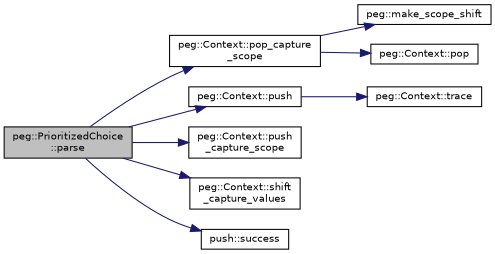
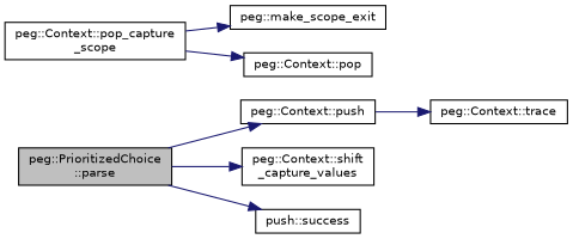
  digraph {
    rankdir=LR
    node [color=black fillcolor=white fontname=Helvetica fontsize=10 shape=record style=filled]
    edge [color=midnightblue fontname=Helvetica fontsize=10 labelfontname=Helvetica labelfontsize=10 style=solid]
    n1 [fillcolor=grey75 fontcolor=black height=0.2 label="peg::PrioritizedChoice\l::parse" width=0.4]
    n2 [height=0.2 label="peg::Context::pop_capture\l_scope" width=0.4]
    n3 [height=0.2 label="peg::Context::push" width=0.4]
-   n4 [height=0.2 label="peg::Context::push\l_capture_scope" width=0.4]
    n5 [height=0.2 label="peg::Context::shift\l_capture_values" width=0.4]
    n6 [height=0.2 label="push::success" width=0.4]
-   n7 [height=0.2 label="peg::make_scope_shift" width=0.4]
+   n7 [height=0.2 label="peg::make_scope_exit" width=0.4]
    n8 [height=0.2 label="peg::Context::pop" width=0.4]
    n9 [height=0.2 label="peg::Context::trace" width=0.4]
-   n1 -> n2
    n1 -> n3
-   n1 -> n4
    n1 -> n5
    n1 -> n6
    n2 -> n7
    n2 -> n8
    n3 -> n9
  }
